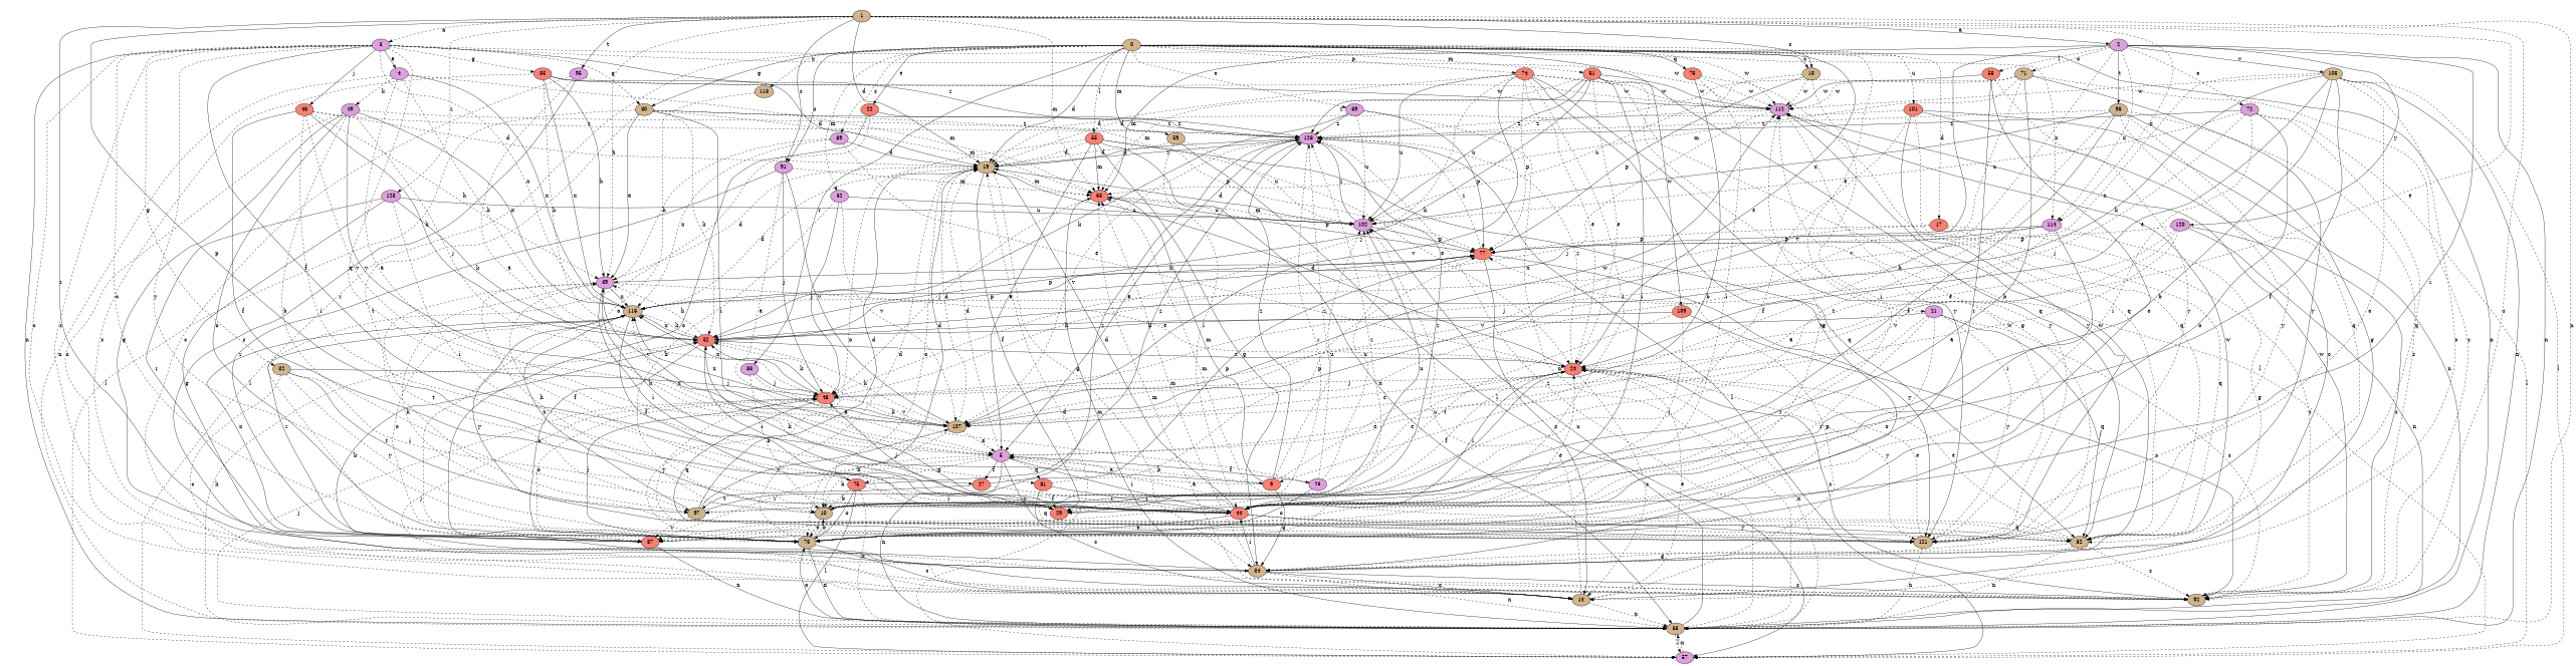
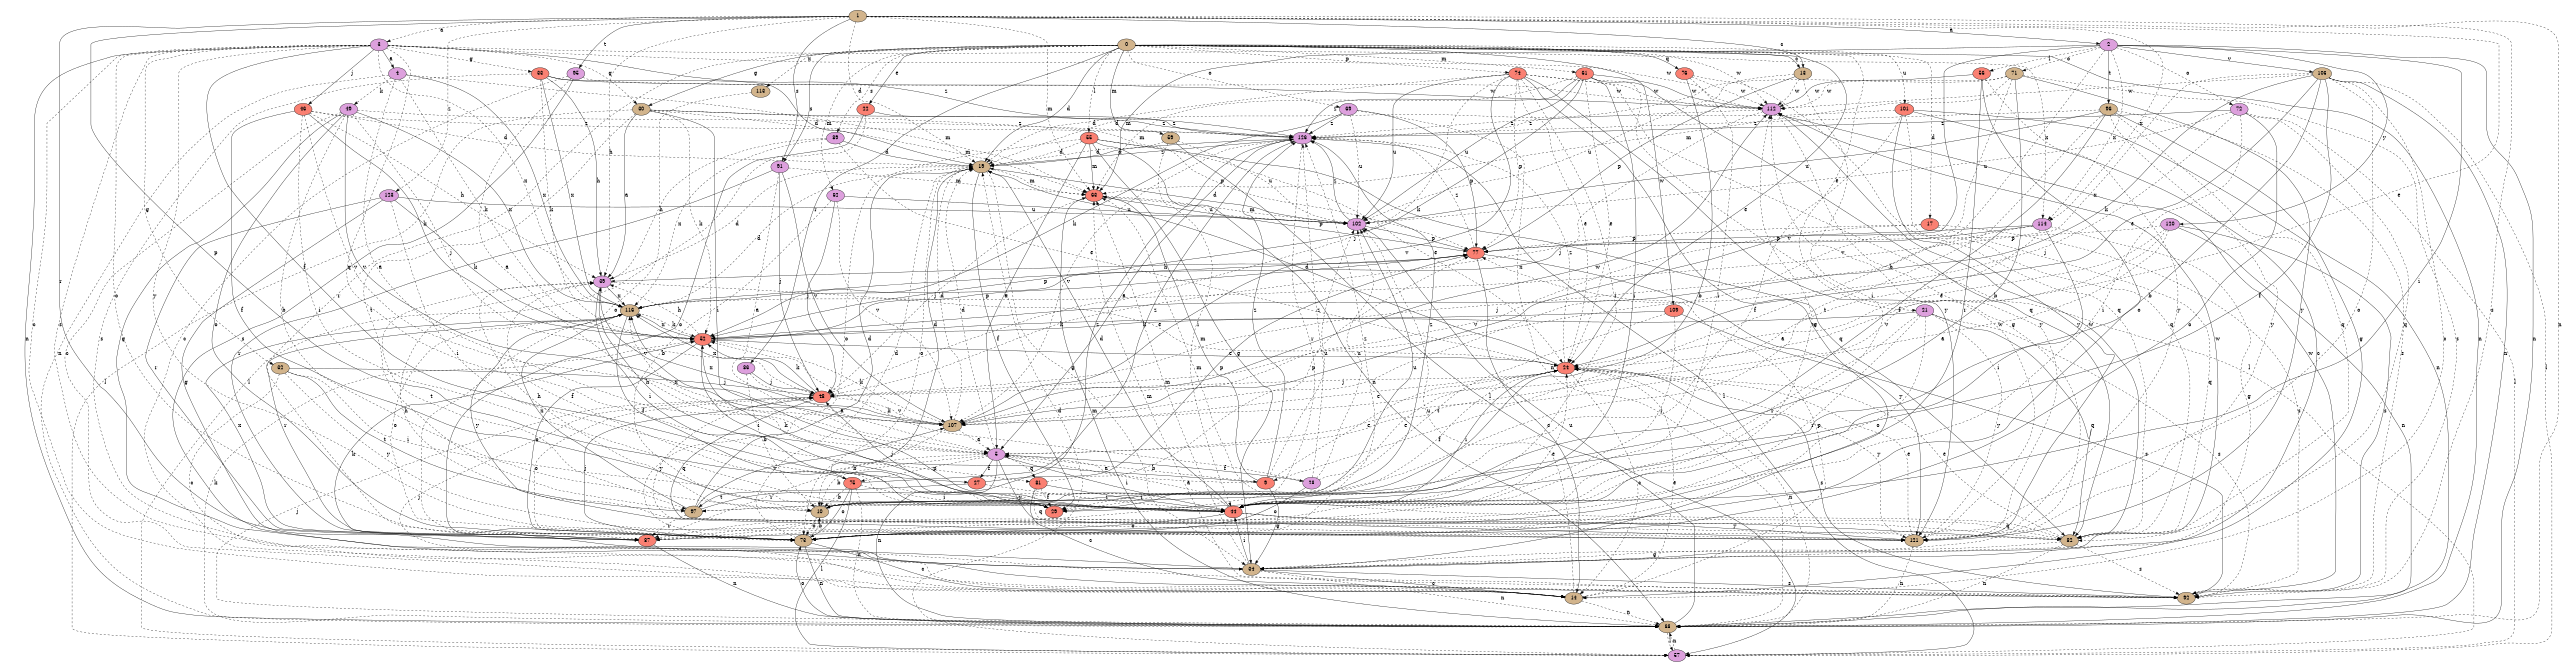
  strict digraph {
    node [fillcolor=salmon style=filled]
    edge [style=dashed]
    0 [fillcolor=tan]
    13 [fillcolor=tan]
    17
    19 [fillcolor=tan]
    21 [fillcolor=plum]
    22
    24
    30 [fillcolor=tan]
    55
    59 [fillcolor=tan]
    61
    62 [fillcolor=plum]
    68 [fillcolor=tan]
    69 [fillcolor=plum]
    74
    n16 [label=76]
    86 [fillcolor=plum]
    87
    89 [fillcolor=plum]
    91 [fillcolor=plum]
    101
    109
    112 [fillcolor=plum]
    113 [fillcolor=tan]
    44
    102 [fillcolor=plum]
    77
    92 [fillcolor=tan]
    107 [fillcolor=tan]
    82 [fillcolor=tan]
    63
    73 [fillcolor=tan]
    126 [fillcolor=plum]
    34 [fillcolor=tan]
    29
    121 [fillcolor=tan]
    52
    57 [fillcolor=plum]
    14 [fillcolor=tan]
    48
    39 [fillcolor=plum]
    97 [fillcolor=tan]
    5 [fillcolor=plum]
    10 [fillcolor=tan]
    116 [fillcolor=tan]
    1 [fillcolor=tan]
    2 [fillcolor=plum]
    3 [fillcolor=plum]
    75
    95 [fillcolor=plum]
    114 [fillcolor=plum]
    123 [fillcolor=plum]
    9
    56
    71 [fillcolor=tan]
    72 [fillcolor=plum]
    96 [fillcolor=tan]
    106 [fillcolor=tan]
    120 [fillcolor=plum]
    4 [fillcolor=plum]
    27
    32 [fillcolor=tan]
    33
    46
    81
    49 [fillcolor=plum]
    28 [fillcolor=plum]
    0 -> 13 [label=c style=solid]
    0 -> 17 [label=d]
    0 -> 19 [label=d style=solid]
    0 -> 21 [label=e]
    0 -> 22 [label=e style=solid]
    0 -> 24 [label=e style=solid]
    0 -> 30 [label=g style=solid]
    0 -> 55 [label=l]
    0 -> 59 [label=m style=solid]
    0 -> 61 [label=m]
    0 -> 62 [label=m]
    0 -> 68 [label=n style=solid]
    0 -> 69 [label=o]
    0 -> 74 [label=p]
    0 -> n16 [label=q style=solid]
    0 -> 86 [label=r style=solid]
    0 -> 87 [label=r]
    0 -> 89 [label=s]
    0 -> 91 [label=s style=solid]
    0 -> 101 [label=u]
    0 -> 109 [label=w style=solid]
    0 -> 112 [label=w]
    0 -> 113 [label=x]
    13 -> 112 [label=w]
    13 -> 44 [label=i]
    13 -> 102 [label=u]
    13 -> 77 [label=p style=solid]
    17 -> 77 [label=p]
    17 -> 92 [label=s]
    17 -> 107 [label=v]
    17 -> 82 [label=q]
    19 -> 63 [label=m]
    19 -> 73 [label=o]
    19 -> 126 [label=z style=solid]
    19 -> 34 [label=g]
    19 -> 29 [label=f style=solid]
    21 -> 87 [label=r]
    21 -> 44 [label=i]
    21 -> 92 [label=s]
    21 -> 82 [label=q style=solid]
    21 -> 73 [label=o]
    21 -> 121 [label=y]
    21 -> 52 [label=k style=solid]
    22 -> 73 [label=o style=solid]
    22 -> 126 [label=z style=solid]
    22 -> 57 [label=l]
    24 -> 19 [label=d style=solid]
    24 -> 68 [label=n]
    24 -> 44 [label=i style=solid]
    24 -> 92 [label=s style=solid]
    24 -> 126 [label=z]
    24 -> 29 [label=f]
    24 -> 121 [label=y]
    24 -> 14 [label=c]
    24 -> 48 [label=j]
    30 -> 44 [label=i style=solid]
    30 -> 77 [label=p]
    30 -> 63 [label=m]
    30 -> 126 [label=z style=solid]
    30 -> 52 [label=k]
    30 -> 57 [label=l]
    30 -> 39 [label=a style=solid]
    30 -> 97 [label=t]
    55 -> 19 [label=d]
    55 -> 24 [label=e]
    55 -> 68 [label=n style=solid]
    55 -> 82 [label=q style=solid]
    55 -> 63 [label=m style=solid]
    55 -> 73 [label=o]
    55 -> 34 [label=g style=solid]
    55 -> 5 [label=a style=solid]
    59 -> 19 [label=d]
    59 -> 44 [label=i]
    59 -> 102 [label=u]
    59 -> 57 [label=l style=solid]
    61 -> 24 [label=e]
    61 -> 112 [label=w style=solid]
    61 -> 44 [label=i style=solid]
    61 -> 102 [label=u style=solid]
    61 -> 82 [label=q style=solid]
    61 -> 63 [label=m]
    61 -> 126 [label=z style=solid]
    61 -> 34 [label=g]
    61 -> 52 [label=k style=solid]
    62 -> 102 [label=u style=solid]
    62 -> 107 [label=v]
    62 -> 48 [label=j style=solid]
    62 -> 10 [label=b]
    68 -> 102 [label=u style=solid]
    68 -> 63 [label=m style=solid]
    68 -> 73 [label=o style=solid]
-   68 -> 126 [label=z]
    68 -> 52 [label=k]
    68 -> 57 [label=l]
    68 -> 48 [label=j]
    69 -> 68 [label=n]
    69 -> 102 [label=u]
    69 -> 77 [label=p style=solid]
    69 -> 126 [label=z style=solid]
    69 -> 52 [label=k style=solid]
    74 -> 19 [label=d]
    74 -> 24 [label=e]
    74 -> 112 [label=w]
    74 -> 44 [label=i]
    74 -> 102 [label=u style=solid]
    74 -> 77 [label=p]
    74 -> 107 [label=v style=solid]
    74 -> 34 [label=g style=solid]
    74 -> 121 [label=y style=solid]
    74 -> 57 [label=l]
    74 -> 48 [label=j]
    n16 -> 112 [label=w]
    n16 -> 44 [label=i]
    n16 -> 82 [label=q]
    n16 -> 10 [label=b style=solid]
    86 -> 48 [label=j style=solid]
    86 -> 5 [label=a]
    86 -> 10 [label=b]
    87 -> 24 [label=e]
    87 -> 68 [label=n style=solid]
    87 -> 112 [label=w]
    87 -> 116 [label=x style=solid]
    89 -> 19 [label=d style=solid]
    89 -> 24 [label=e]
    89 -> 39 [label=h]
    89 -> 116 [label=x]
    91 -> 87 [label=r style=solid]
    91 -> 107 [label=v style=solid]
    91 -> 63 [label=m]
    91 -> 48 [label=j style=solid]
    91 -> 5 [label=a]
    101 -> 68 [label=n style=solid]
    101 -> 82 [label=q]
    101 -> 126 [label=z]
    101 -> 29 [label=f]
    101 -> 121 [label=y style=solid]
    101 -> 14 [label=c style=solid]
    109 -> 44 [label=i]
    109 -> 92 [label=s style=solid]
    109 -> 52 [label=k style=solid]
    109 -> 97 [label=t]
    112 -> 126 [label=z]
    112 -> 121 [label=y]
    112 -> 48 [label=j]
    113 -> 73 [label=o]
    44 -> 19 [label=d style=solid]
    44 -> 82 [label=q]
    44 -> 73 [label=o style=solid]
    44 -> 126 [label=z style=solid]
    44 -> 121 [label=y style=solid]
    44 -> 52 [label=k style=solid]
    44 -> 5 [label=a]
    102 -> 19 [label=d style=solid]
    102 -> 77 [label=p style=solid]
    102 -> 63 [label=m]
    102 -> 126 [label=z style=solid]
    77 -> 126 [label=z]
    77 -> 121 [label=y style=solid]
    77 -> 14 [label=c style=solid]
    77 -> 39 [label=h style=solid]
    92 -> 112 [label=w style=solid]
    92 -> 63 [label=m]
    92 -> 48 [label=j]
    107 -> 19 [label=d]
    107 -> 24 [label=e]
    107 -> 112 [label=w style=solid]
    107 -> 52 [label=k]
    107 -> 5 [label=a]
    107 -> 10 [label=b]
    107 -> 116 [label=x style=solid]
    82 -> 24 [label=e]
    82 -> 68 [label=n]
    82 -> 112 [label=w style=solid]
    82 -> 92 [label=s]
    82 -> 63 [label=m]
    82 -> 34 [label=g]
    82 -> 39 [label=h]
    63 -> 102 [label=u]
    63 -> 77 [label=p style=solid]
    63 -> 48 [label=j]
    73 -> 19 [label=d]
    73 -> 68 [label=n style=solid]
    73 -> 126 [label=z]
    73 -> 14 [label=c style=solid]
    73 -> 48 [label=j style=solid]
    73 -> 10 [label=b]
    126 -> 19 [label=d style=solid]
    126 -> 87 [label=r]
    126 -> 107 [label=v]
    126 -> 57 [label=l style=solid]
    126 -> 5 [label=a style=solid]
    34 -> 68 [label=n]
    34 -> 112 [label=w style=solid]
    34 -> 44 [label=i style=solid]
    34 -> 92 [label=s style=solid]
    34 -> 63 [label=m]
    34 -> 52 [label=k style=solid]
    34 -> 14 [label=c style=solid]
    29 -> 48 [label=j style=solid]
    121 -> 24 [label=e]
    121 -> 68 [label=n]
    121 -> 112 [label=w]
    52 -> 24 [label=e style=solid]
    52 -> 44 [label=i style=solid]
    52 -> 77 [label=p style=solid]
    52 -> 73 [label=o style=solid]
    52 -> 39 [label=h]
    52 -> 116 [label=x style=solid]
    57 -> 19 [label=d]
    57 -> 68 [label=n]
    14 -> 24 [label=e]
    14 -> 68 [label=n]
    14 -> 102 [label=u]
    14 -> 77 [label=p]
    48 -> 107 [label=v]
    48 -> 82 [label=q style=solid]
    48 -> 73 [label=o]
    48 -> 121 [label=y]
    48 -> 52 [label=k style=solid]
    48 -> 116 [label=x style=solid]
    39 -> 19 [label=d]
    39 -> 24 [label=e]
    39 -> 44 [label=i style=solid]
    39 -> 107 [label=v style=solid]
    39 -> 29 [label=f]
    39 -> 97 [label=t]
    39 -> 116 [label=x style=solid]
    97 -> 19 [label=d style=solid]
    97 -> 87 [label=r]
    97 -> 107 [label=v style=solid]
    97 -> 126 [label=z style=solid]
    97 -> 116 [label=x style=solid]
    5 -> 19 [label=d]
    5 -> 68 [label=n style=solid]
    5 -> 87 [label=r]
    5 -> 44 [label=i style=solid]
    5 -> 121 [label=y style=solid]
    5 -> 10 [label=b]
    5 -> 116 [label=x]
    5 -> 75 [label=p]
    5 -> 9 [label=b]
    5 -> 27 [label=f style=solid]
    5 -> 81 [label=q]
    5 -> 28 [label=f style=solid]
    10 -> 102 [label=u style=solid]
    10 -> 73 [label=o]
    10 -> 39 [label=h]
    116 -> 19 [label=d]
    116 -> 87 [label=r style=solid]
    116 -> 77 [label=p style=solid]
    116 -> 73 [label=o]
    116 -> 29 [label=f style=solid]
    116 -> 121 [label=y style=solid]
    116 -> 52 [label=k]
    1 -> 13 [label=c style=solid]
-   1 -> 19 [label=d style=solid]
+   1 -> 19 [label=d]
    1 -> 24 [label=e]
    1 -> 68 [label=n]
    1 -> 87 [label=r style=solid]
    1 -> 91 [label=s style=solid]
    1 -> 92 [label=s]
    1 -> 63 [label=m]
    1 -> 39 [label=h]
    1 -> 2 [label=a style=solid]
    1 -> 3 [label=a]
    1 -> 75 [label=p style=solid]
    1 -> 95 [label=t style=solid]
    1 -> 114 [label=x]
    1 -> 123 [label=z]
    2 -> 68 [label=n style=solid]
    2 -> 44 [label=i style=solid]
    2 -> 107 [label=v style=solid]
    2 -> 63 [label=m style=solid]
    2 -> 114 [label=x]
    2 -> 9 [label=b]
    2 -> 56 [label=l]
    2 -> 71 [label=o]
    2 -> 72 [label=o]
    2 -> 96 [label=t style=solid]
    2 -> 106 [label=v style=solid]
    2 -> 120 [label=y style=solid]
    3 -> 30 [label=g]
    3 -> 68 [label=n style=solid]
    3 -> 112 [label=w]
    3 -> 92 [label=s]
    3 -> 73 [label=o]
    3 -> 126 [label=z style=solid]
    3 -> 121 [label=y]
    3 -> 14 [label=c]
    3 -> 116 [label=x]
    3 -> 114 [label=x]
    3 -> 4 [label=a style=solid]
    3 -> 27 [label=f style=solid]
    3 -> 32 [label=g]
    3 -> 33 [label=g]
    3 -> 46 [label=j style=solid]
    3 -> 81 [label=q]
    75 -> 19 [label=d style=solid]
    75 -> 68 [label=n]
    75 -> 44 [label=i]
    75 -> 73 [label=o style=solid]
    75 -> 126 [label=z style=solid]
    75 -> 57 [label=l style=solid]
    75 -> 10 [label=b]
    95 -> 112 [label=w]
    95 -> 92 [label=s style=solid]
    95 -> 14 [label=c]
    95 -> 5 [label=a]
    114 -> 44 [label=i style=solid]
    114 -> 77 [label=p style=solid]
    114 -> 34 [label=g]
    114 -> 48 [label=j]
    114 -> 5 [label=a]
    114 -> 116 [label=x style=solid]
    123 -> 87 [label=r style=solid]
    123 -> 44 [label=i]
    123 -> 102 [label=u style=solid]
    123 -> 34 [label=g style=solid]
    123 -> 52 [label=k style=solid]
    9 -> 24 [label=e]
    9 -> 102 [label=u]
    9 -> 63 [label=m style=solid]
    9 -> 126 [label=z style=solid]
    9 -> 34 [label=g style=solid]
    9 -> 39 [label=h style=solid]
    9 -> 5 [label=a]
    56 -> 87 [label=r style=solid]
    56 -> 112 [label=w style=solid]
    56 -> 73 [label=o style=solid]
    56 -> 121 [label=y]
    71 -> 19 [label=d]
    71 -> 112 [label=w]
    71 -> 92 [label=s]
    71 -> 107 [label=v]
    71 -> 63 [label=m]
    71 -> 121 [label=y style=solid]
    71 -> 10 [label=b style=solid]
    72 -> 44 [label=i]
    72 -> 102 [label=u]
    72 -> 82 [label=q]
    72 -> 73 [label=o style=solid]
    72 -> 126 [label=z style=solid]
    72 -> 57 [label=l]
    72 -> 48 [label=j]
    96 -> 102 [label=u style=solid]
    96 -> 92 [label=s]
    96 -> 82 [label=q]
    96 -> 126 [label=z]
    96 -> 34 [label=g style=solid]
    96 -> 29 [label=f style=solid]
    96 -> 121 [label=y]
    96 -> 97 [label=t]
    106 -> 24 [label=e style=solid]
    106 -> 68 [label=n style=solid]
    106 -> 112 [label=w]
    106 -> 73 [label=o]
    106 -> 29 [label=f style=solid]
    106 -> 52 [label=k style=solid]
    106 -> 57 [label=l]
    106 -> 14 [label=c]
    106 -> 10 [label=b style=solid]
    106 -> 116 [label=x]
    120 -> 24 [label=e]
    120 -> 68 [label=n style=solid]
    120 -> 77 [label=p]
    120 -> 92 [label=s style=solid]
    120 -> 107 [label=v]
    120 -> 5 [label=a]
    4 -> 68 [label=n]
    4 -> 63 [label=m]
    4 -> 52 [label=k]
    4 -> 5 [label=a]
    4 -> 116 [label=x style=solid]
    4 -> 49 [label=k]
    27 -> 44 [label=i]
    27 -> 77 [label=p style=solid]
    27 -> 97 [label=t style=solid]
    32 -> 44 [label=i]
    32 -> 121 [label=y]
    32 -> 14 [label=c]
    32 -> 48 [label=j style=solid]
    32 -> 97 [label=t style=solid]
    33 -> 19 [label=d style=solid]
    33 -> 112 [label=w style=solid]
    33 -> 92 [label=s]
    33 -> 52 [label=k]
    33 -> 39 [label=h style=solid]
    33 -> 116 [label=x style=solid]
    46 -> 19 [label=d]
    46 -> 44 [label=i]
    46 -> 107 [label=v]
    46 -> 126 [label=z]
    46 -> 29 [label=f style=solid]
    46 -> 52 [label=k style=solid]
    46 -> 39 [label=h]
    81 -> 44 [label=i style=solid]
    81 -> 77 [label=p]
    81 -> 82 [label=q]
    81 -> 29 [label=f]
    81 -> 14 [label=c style=solid]
    49 -> 107 [label=v style=solid]
    49 -> 73 [label=o style=solid]
    49 -> 126 [label=z]
    49 -> 34 [label=g style=solid]
    49 -> 14 [label=c]
    49 -> 48 [label=j]
    49 -> 10 [label=b]
    49 -> 116 [label=x style=solid]
    28 -> 24 [label=e]
    28 -> 102 [label=u]
    28 -> 73 [label=o style=solid]
    28 -> 126 [label=z]
    28 -> 52 [label=k]
  }
